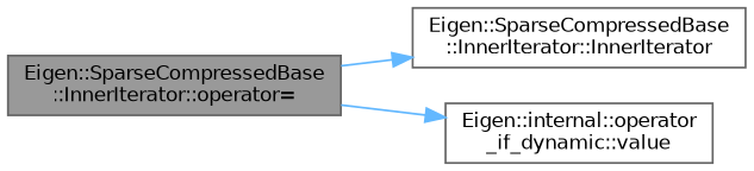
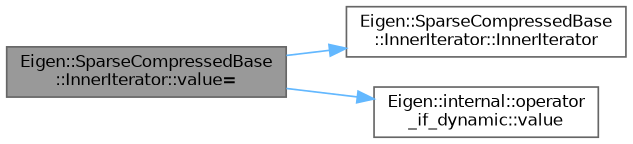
  digraph {
    rankdir=LR
    node [color=grey40 fillcolor=white fontname=Helvetica fontsize=10 shape=box style=filled]
    edge [color=steelblue1 fontname=Helvetica fontsize=10 labelfontname=Helvetica labelfontsize=10 style=solid]
-   n1 [color=gray40 fillcolor=grey60 fontcolor=black height=0.2 label="Eigen::SparseCompressedBase\l::InnerIterator::operator=" width=0.4]
+   n1 [color=gray40 fillcolor=grey60 fontcolor=black height=0.2 label="Eigen::SparseCompressedBase\l::InnerIterator::value=" width=0.4]
    n2 [height=0.2 label="Eigen::SparseCompressedBase\l::InnerIterator::InnerIterator" width=0.4]
    n3 [height=0.2 label="Eigen::internal::operator\l_if_dynamic::value" width=0.4]
    n1 -> n2
    n1 -> n3
  }
